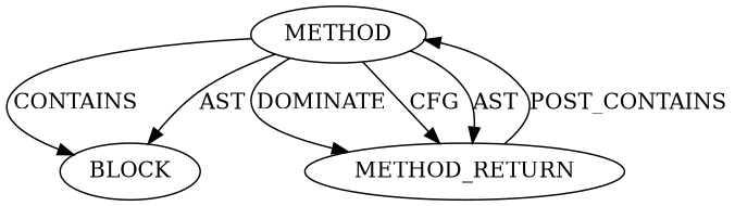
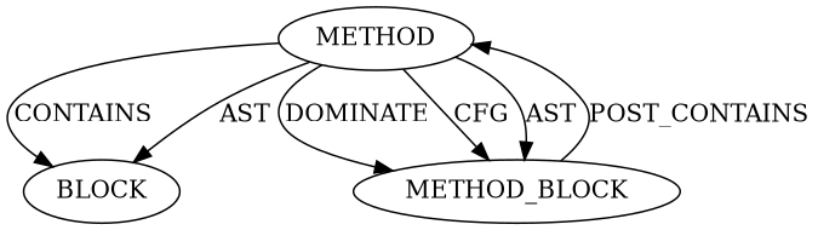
  digraph {
    node [CODE="<empty>" TYPE_FULL_NAME=ANY]
    n1 [AST_PARENT_FULL_NAME="<global>" AST_PARENT_TYPE=NAMESPACE_BLOCK FILENAME="messenger_v2.c" FULL_NAME="messenger_v2.c:64:64:OUT_S_QUEUE_DATA:0" IS_EXTERNAL=true LINE_NUMBER=64 LINE_NUMBER_END=64 NAME=OUT_S_QUEUE_DATA ORDER=0 label=METHOD TYPE_FULL_NAME=""]
    n2 [ARGUMENT_INDEX=1 ORDER=1 label=BLOCK]
-   n3 [CODE=RET EVALUATION_STRATEGY=BY_VALUE ORDER=2 label=METHOD_RETURN]
+   n3 [CODE=RET EVALUATION_STRATEGY=BY_VALUE ORDER=2 label=METHOD_BLOCK]
    n1 -> n2 [label=CONTAINS]
    n1 -> n2 [label=AST]
    n1 -> n3 [label=DOMINATE]
    n1 -> n3 [label=CFG]
    n1 -> n3 [label=AST]
    n3 -> n1 [label=POST_CONTAINS]
  }
